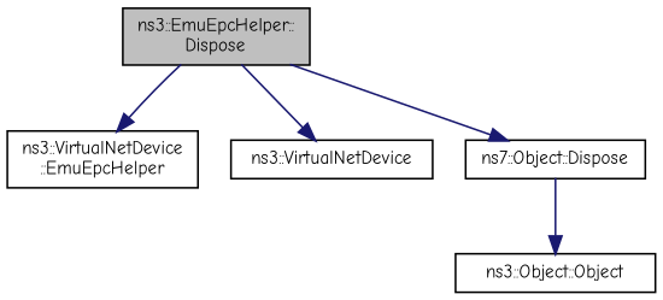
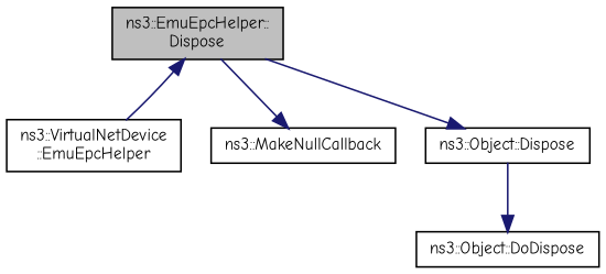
  digraph {
    fontname="Comic Neue"
    rankdir=TB
    node [color=black fillcolor=white fontname="Comic Neue" fontsize=10 shape=record style=filled]
    edge [color=midnightblue fontname="Comic Neue" fontsize=10 labelfontname=Helvetica labelfontsize=10 style=solid]
    n1 [fillcolor=grey75 fontcolor=black height=0.2 label="ns3::EmuEpcHelper::\lDispose" width=0.4]
    n2 [height=0.2 label="ns3::VirtualNetDevice\l::EmuEpcHelper" width=0.4]
-   n3 [height=0.2 label="ns3::VirtualNetDevice" width=0.4]
-   n4 [height=0.2 label="ns7::Object::Dispose" width=0.4]
-   n5 [height=0.2 label="ns3::Object::Object" width=0.4]
-   n1 -> n2
+   n3 [height=0.2 label="ns3::MakeNullCallback" width=0.4]
+   n4 [height=0.2 label="ns3::Object::Dispose" width=0.4]
+   n5 [height=0.2 label="ns3::Object::DoDispose" width=0.4]
+   n2 -> n1
    n1 -> n3
    n1 -> n4
    n4 -> n5
  }
